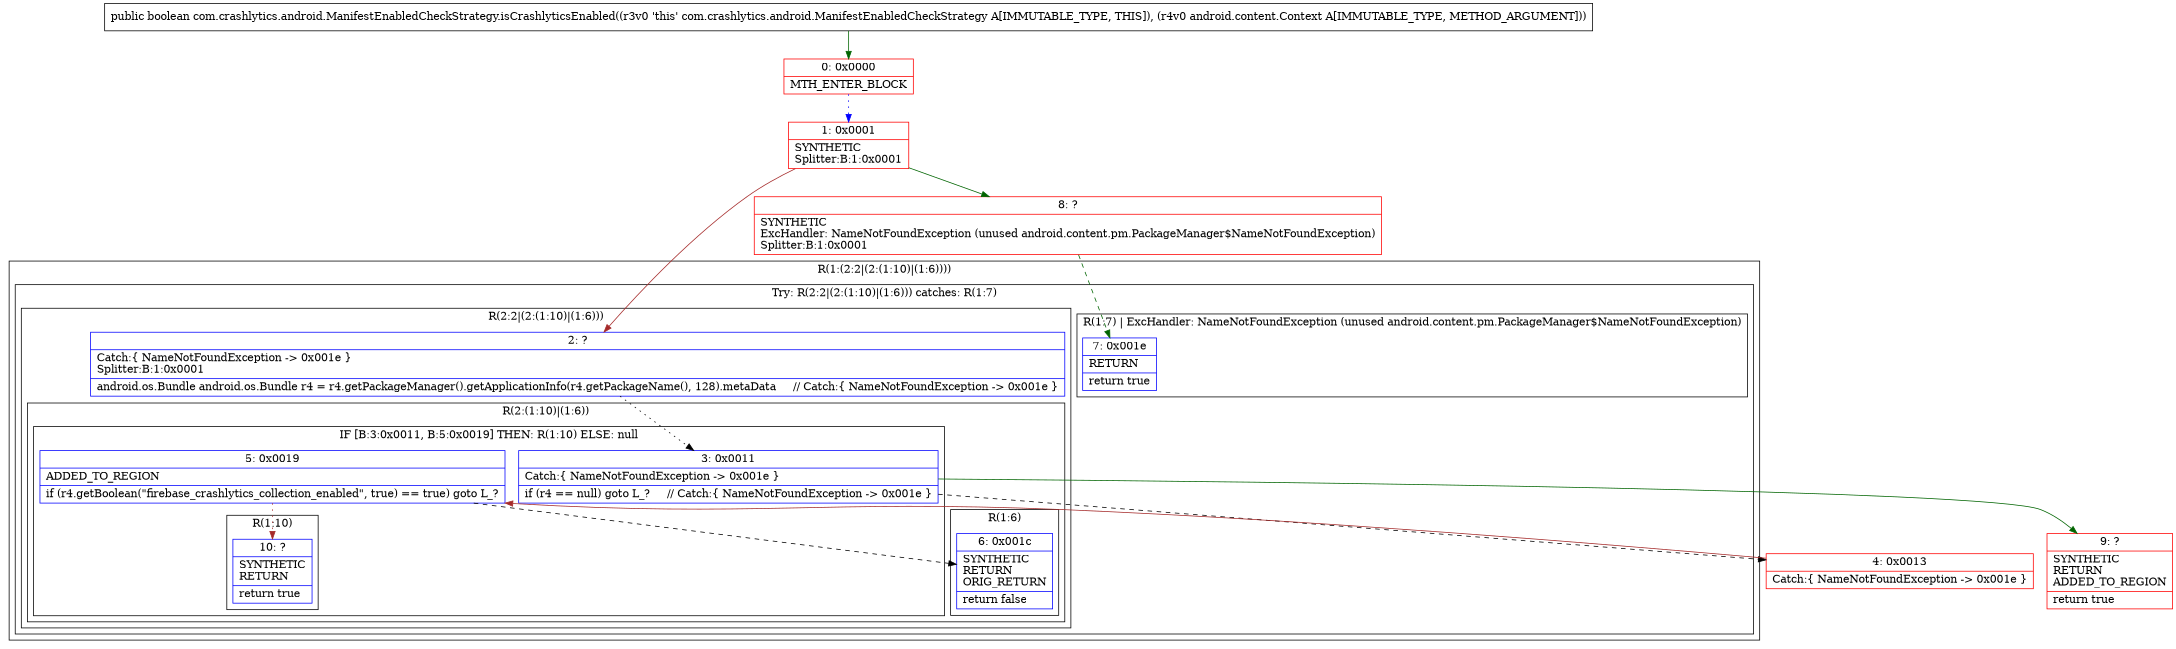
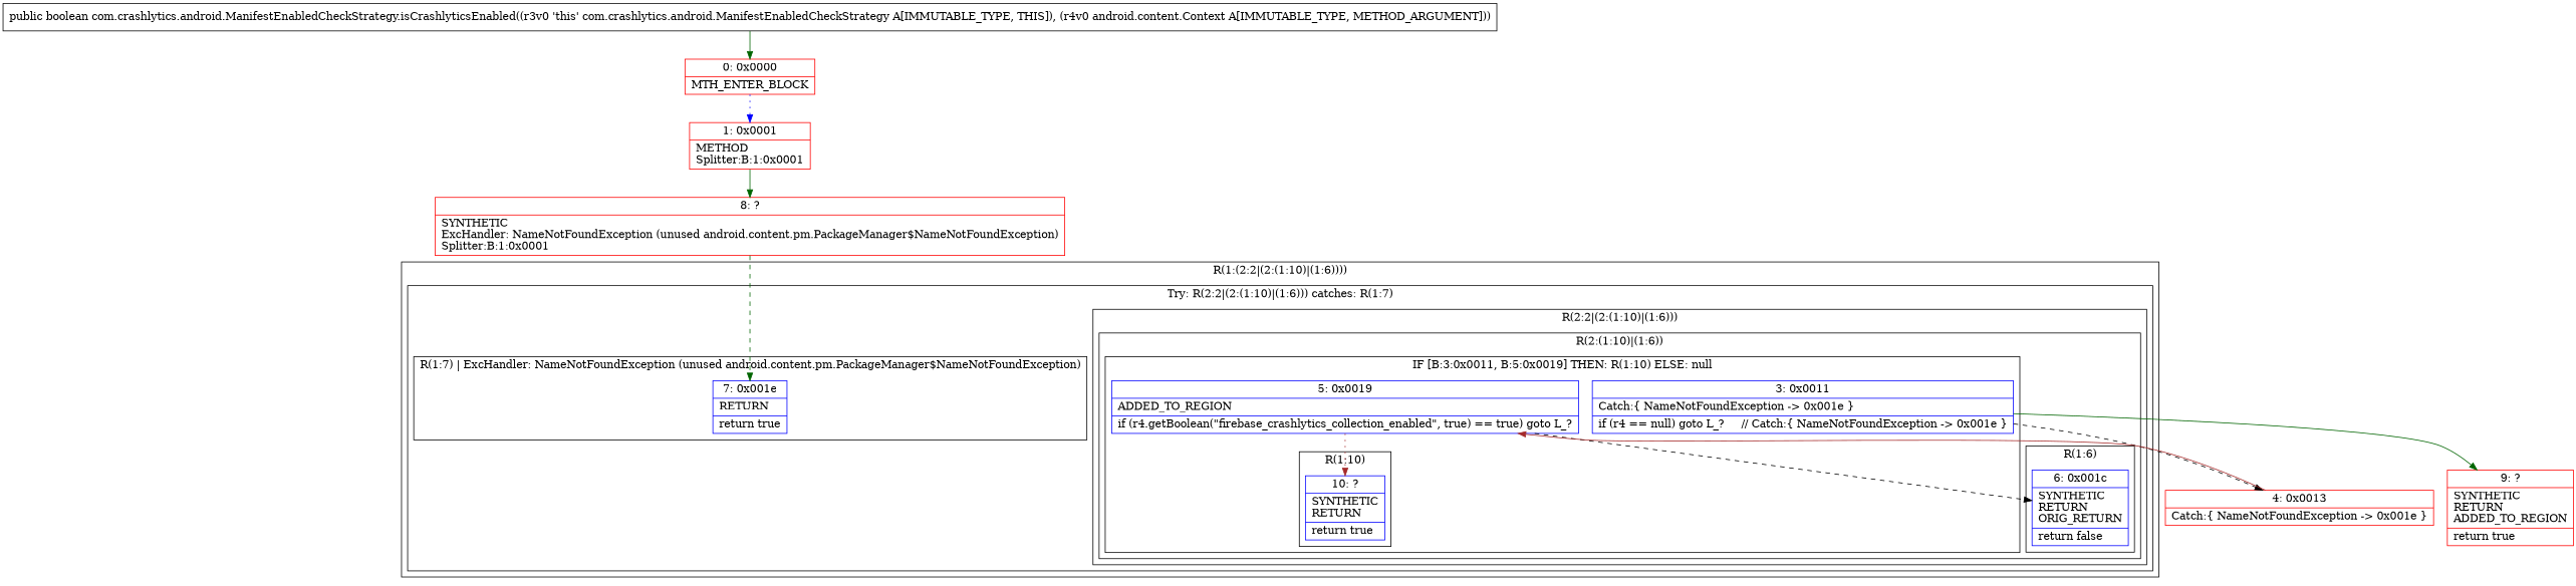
  digraph {
    node [color=blue shape=record]
    edge [color=darkgreen style=solid]
    n1 [label="{10\:\ ?|SYNTHETIC\lRETURN\l|return true\l}"]
    n2 [label="{3\:\ 0x0011|Catch:\{ NameNotFoundException \-\> 0x001e \}\l|if (r4 == null) goto L_?     \/\/ Catch:\{ NameNotFoundException \-\> 0x001e \}\l}"]
    n3 [label="{5\:\ 0x0019|ADDED_TO_REGION\l|if (r4.getBoolean(\"firebase_crashlytics_collection_enabled\", true) == true) goto L_?\l}"]
    n4 [label="{6\:\ 0x001c|SYNTHETIC\lRETURN\lORIG_RETURN\l|return false\l}"]
-   n5 [label="{2\:\ ?|Catch:\{ NameNotFoundException \-\> 0x001e \}\lSplitter:B:1:0x0001\l|android.os.Bundle android.os.Bundle r4 = r4.getPackageManager().getApplicationInfo(r4.getPackageName(), 128).metaData     \/\/ Catch:\{ NameNotFoundException \-\> 0x001e \}\l}"]
    n6 [label="{7\:\ 0x001e|RETURN\l|return true\l}"]
    n7 [color=red label="{4\:\ 0x0013|Catch:\{ NameNotFoundException \-\> 0x001e \}\l}"]
    n8 [color=red label="{9\:\ ?|SYNTHETIC\lRETURN\lADDED_TO_REGION\l|return true\l}"]
    n9 [color=red label="{0\:\ 0x0000|MTH_ENTER_BLOCK\l}"]
-   n10 [color=red label="{1\:\ 0x0001|SYNTHETIC\lSplitter:B:1:0x0001\l}"]
+   n10 [color=red label="{1\:\ 0x0001|METHOD\lSplitter:B:1:0x0001\l}"]
    n11 [color=red label="{8\:\ ?|SYNTHETIC\lExcHandler: NameNotFoundException (unused android.content.pm.PackageManager$NameNotFoundException)\lSplitter:B:1:0x0001\l}"]
    n12 [label="{public boolean com.crashlytics.android.ManifestEnabledCheckStrategy.isCrashlyticsEnabled((r3v0 'this' com.crashlytics.android.ManifestEnabledCheckStrategy A[IMMUTABLE_TYPE, THIS]), (r4v0 android.content.Context A[IMMUTABLE_TYPE, METHOD_ARGUMENT])) }" color=""]
    subgraph cluster_1 {
      label="R(1:(2:2|(2:(1:10)|(1:6))))"
      subgraph cluster_2 {
        label="Try: R(2:2|(2:(1:10)|(1:6))) catches: R(1:7)"
        subgraph cluster_3 {
          label="R(2:2|(2:(1:10)|(1:6)))"
-         n5
          subgraph cluster_4 {
            label="R(2:(1:10)|(1:6))"
            subgraph cluster_5 {
              label="IF [B:3:0x0011, B:5:0x0019] THEN: R(1:10) ELSE: null"
              n2
              n3
              subgraph cluster_6 {
                label="R(1:10)"
                n1
              }
            }
            subgraph cluster_7 {
              label="R(1:6)"
              n4
            }
          }
        }
        subgraph cluster_8 {
          label="R(1:7) | ExcHandler: NameNotFoundException (unused android.content.pm.PackageManager$NameNotFoundException)\l"
          n6
        }
      }
    }
    subgraph cluster_9 {
      label="R(1:7) | ExcHandler: NameNotFoundException (unused android.content.pm.PackageManager$NameNotFoundException)\l"
    }
    n2 -> n7 [color=black style=dashed]
    n2 -> n8
    n3 -> n1 [color=brown style=dotted]
    n3 -> n4 [color=black style=dashed]
-   n5 -> n2 [color=black style=dotted]
    n7 -> n3 [color=brown]
    n9 -> n10 [color=blue style=dotted]
-   n10 -> n5 [color=brown]
    n10 -> n11
    n11 -> n6 [style=dashed]
    n12 -> n9
  }
